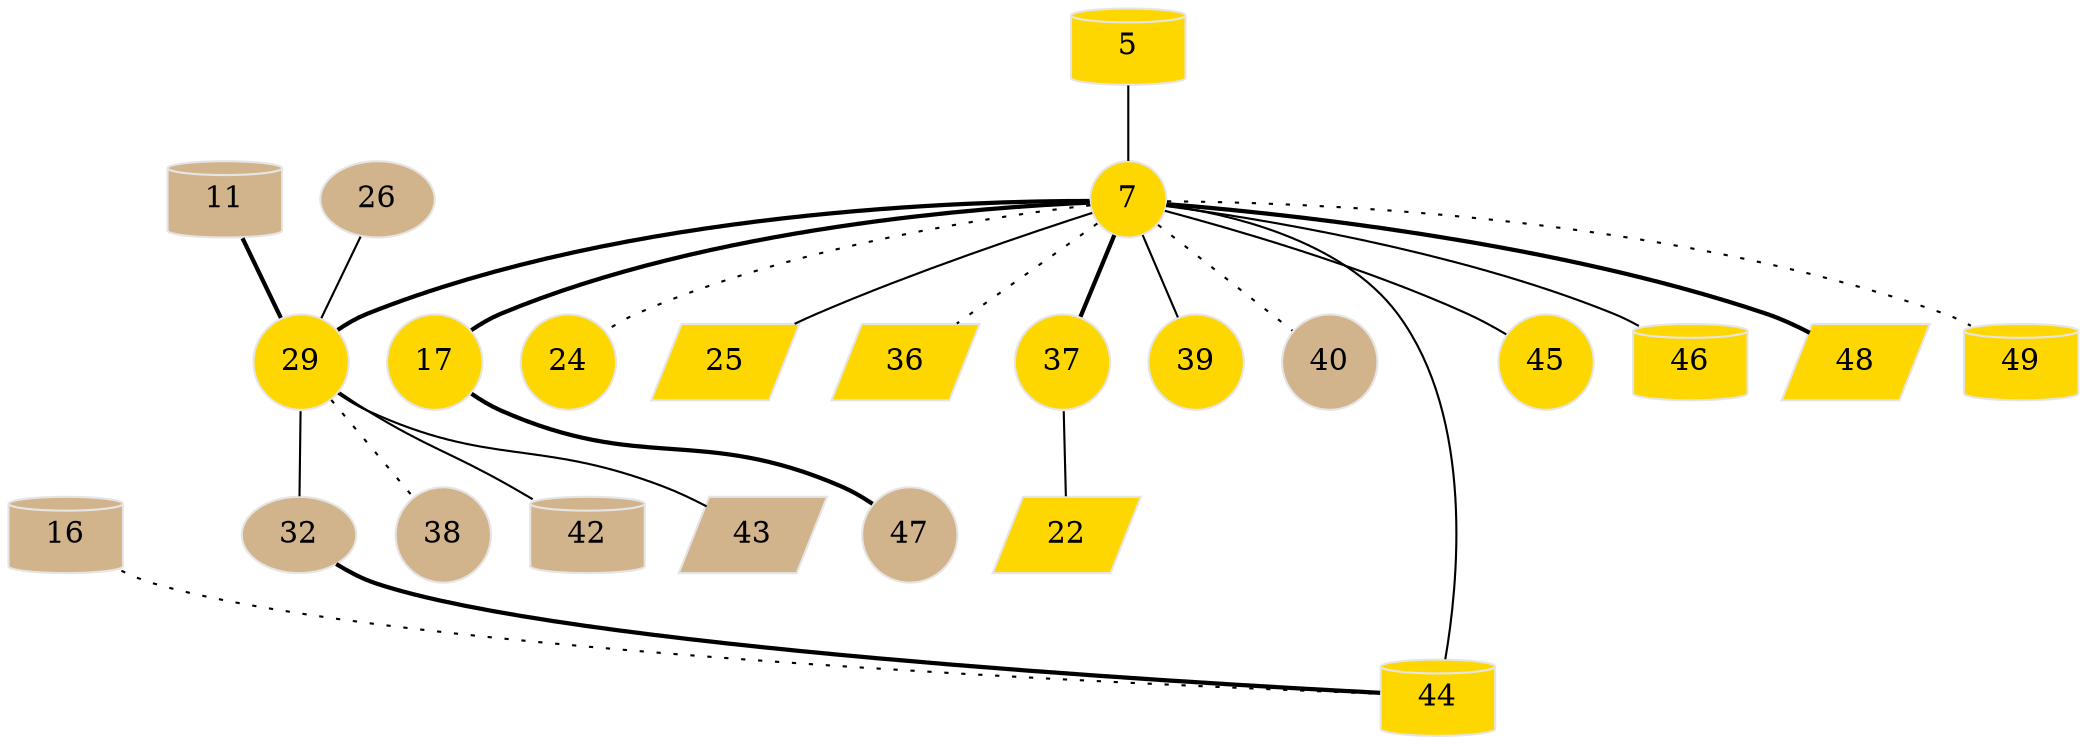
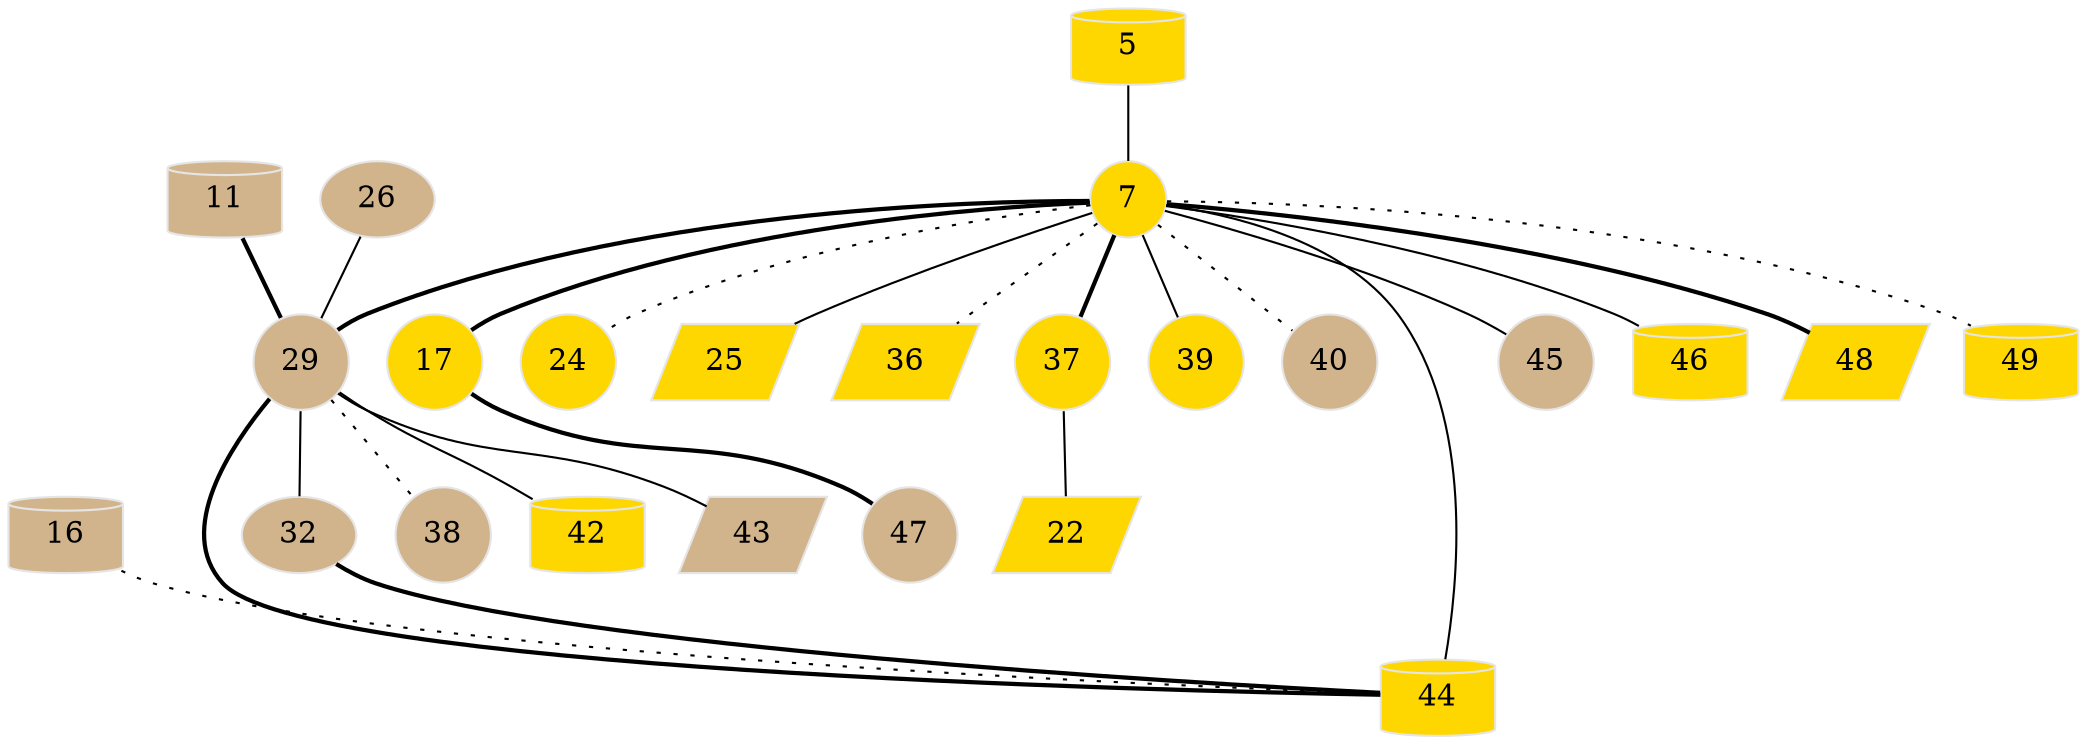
  graph {
    node [color=gray90 fillcolor=gold shape=circle style=filled]
    edge [style=solid]
    7 [super="+6+4"]
    17 [super="+8"]
    24 [super="+18"]
    25 [shape=parallelogram]
-   29 [super="+9+10"]
+   29 [fillcolor=tan super="+9+10"]
    36 [shape=parallelogram]
    37
    39
    40 [fillcolor=tan]
    44 [shape=cylinder super="+41+2"]
-   45
+   45 [fillcolor=tan]
    46 [shape=cylinder]
    48 [shape=parallelogram super="+14+30+31+34+35"]
    49 [shape=cylinder super="+33"]
    5 [shape=cylinder]
    47 [fillcolor=tan super="+12"]
    22 [shape=parallelogram super="+20"]
    32 [fillcolor=tan shape=ellipse super="+21+27"]
    38 [fillcolor=tan]
-   42 [fillcolor=tan shape=cylinder]
+   42 [shape=cylinder]
    43 [fillcolor=tan shape=parallelogram super="+23"]
    11 [fillcolor=tan shape=cylinder]
    16 [fillcolor=tan shape=cylinder]
    n24 [fillcolor=tan label=26 shape=ellipse super="+26"]
    7 -- 17 [style=bold weight=2]
    7 -- 24 [style=dotted]
    7 -- 25
    7 -- 29 [style=bold weight=4]
    7 -- 36 [style=dotted]
    7 -- 37 [style=bold]
    7 -- 39
    7 -- 40 [style=dotted]
    7 -- 44 [weight=4]
    7 -- 45
    7 -- 46
    7 -- 48 [style=bold]
    7 -- 49 [style=dotted]
    17 -- 47 [style=bold]
+   29 -- 44 [style=bold]
    29 -- 32
    29 -- 38 [style=dotted]
    29 -- 42
    29 -- 43
    37 -- 22
    5 -- 7
    32 -- 44 [style=bold]
    11 -- 29 [style=bold]
    16 -- 44 [style=dotted]
    n24 -- 29
  }
